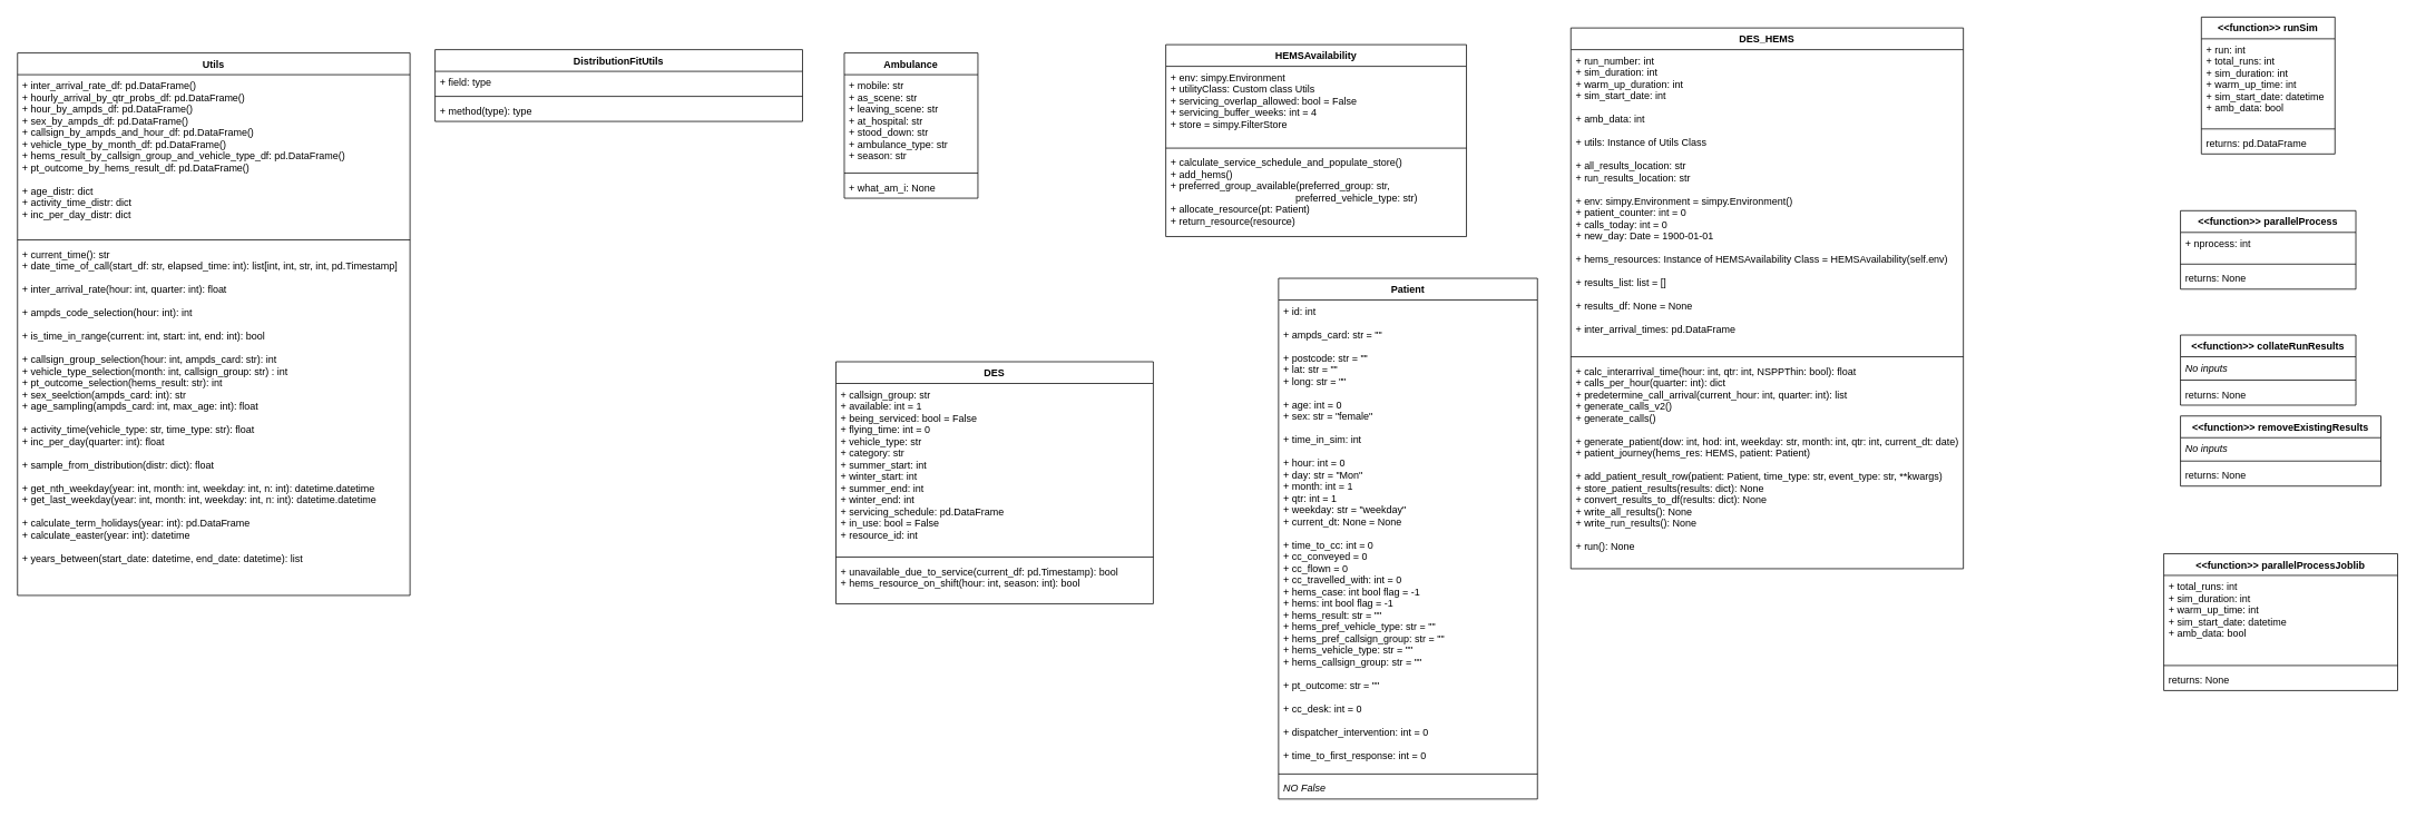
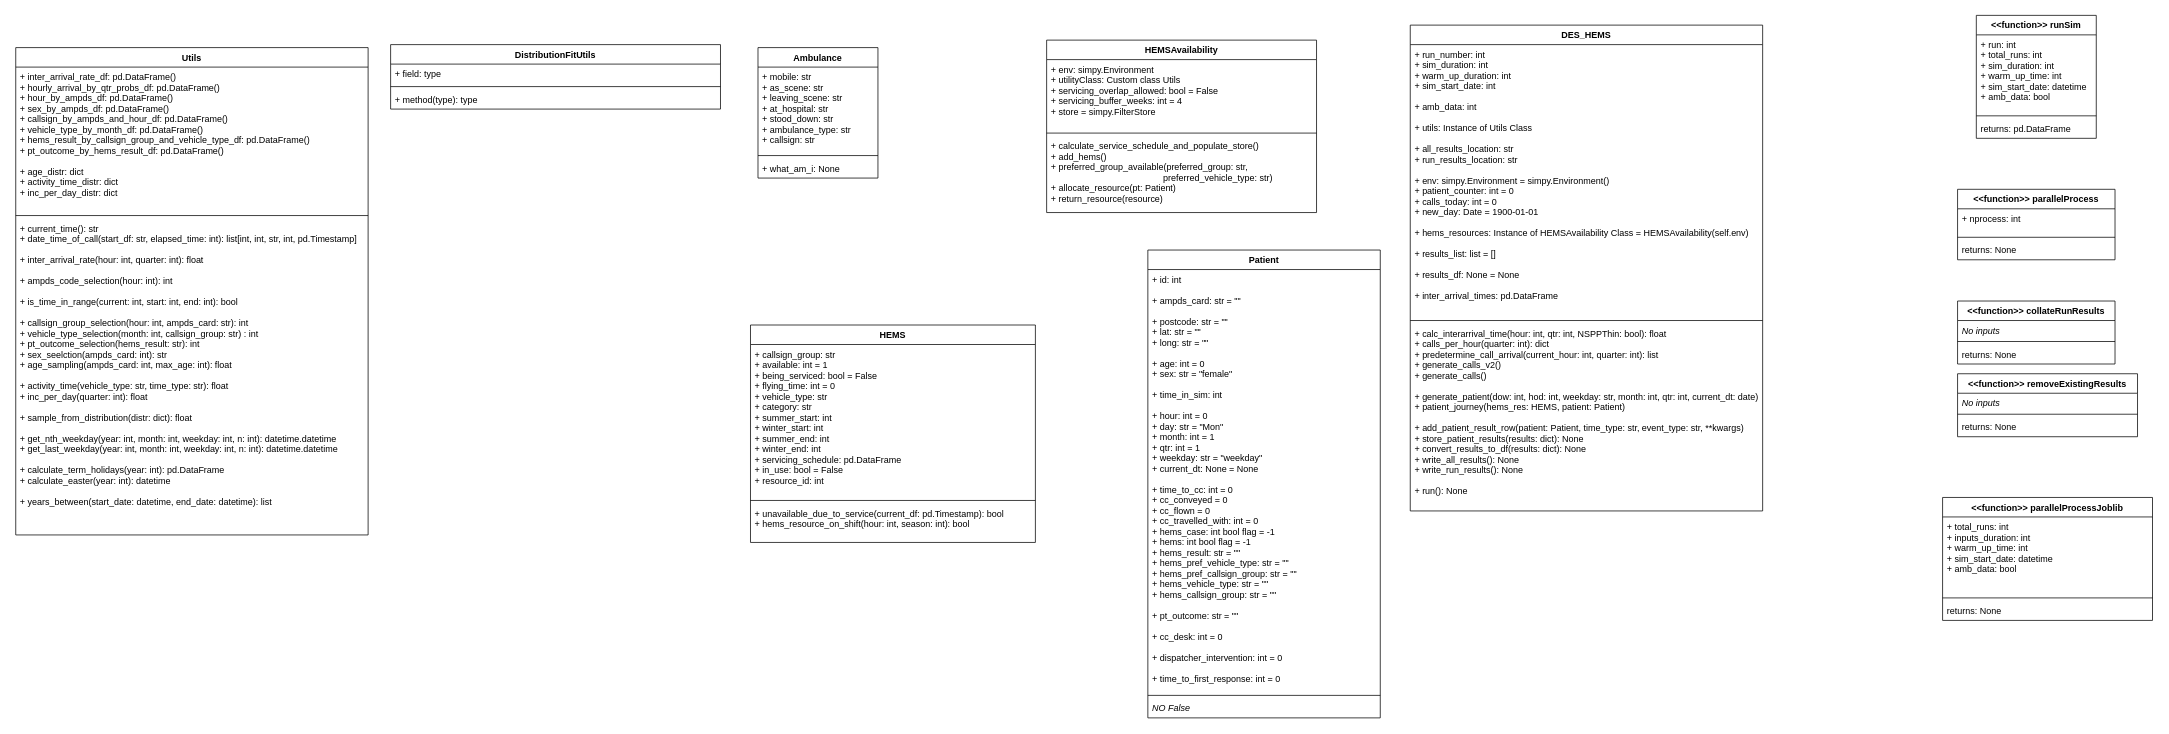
  <mxCell id="0" />
  <mxCell id="1" parent="0" />
  <mxCell id="2" value="Ambulance" style="swimlane;fontStyle=1;align=center;verticalAlign=top;childLayout=stackLayout;horizontal=1;startSize=26;horizontalStack=0;resizeParent=1;resizeParentMax=0;resizeLast=0;collapsible=1;marginBottom=0;" vertex="1" parent="1"><mxGeometry x="1010" y="63" width="160" height="174" as="geometry" /></mxCell>
- <mxCell id="3" value="+ mobile: str&#10;+ as_scene: str&#10;+ leaving_scene: str&#10;+ at_hospital: str&#10;+ stood_down: str&#10;+ ambulance_type: str&#10;+ season: str" style="text;strokeColor=none;fillColor=none;align=left;verticalAlign=top;spacingLeft=4;spacingRight=4;overflow=hidden;rotatable=0;points=[[0,0.5],[1,0.5]];portConstraint=eastwest;" vertex="1" parent="2"><mxGeometry y="26" width="160" height="114" as="geometry" /></mxCell>
+ <mxCell id="3" value="+ mobile: str&#10;+ as_scene: str&#10;+ leaving_scene: str&#10;+ at_hospital: str&#10;+ stood_down: str&#10;+ ambulance_type: str&#10;+ callsign: str" style="text;strokeColor=none;fillColor=none;align=left;verticalAlign=top;spacingLeft=4;spacingRight=4;overflow=hidden;rotatable=0;points=[[0,0.5],[1,0.5]];portConstraint=eastwest;" vertex="1" parent="2"><mxGeometry y="26" width="160" height="114" as="geometry" /></mxCell>
  <mxCell id="4" value="" style="line;strokeWidth=1;fillColor=none;align=left;verticalAlign=middle;spacingTop=-1;spacingLeft=3;spacingRight=3;rotatable=0;labelPosition=right;points=[];portConstraint=eastwest;strokeColor=inherit;" vertex="1" parent="2"><mxGeometry y="140" width="160" height="8" as="geometry" /></mxCell>
  <mxCell id="5" value="+ what_am_i: None" style="text;strokeColor=none;fillColor=none;align=left;verticalAlign=top;spacingLeft=4;spacingRight=4;overflow=hidden;rotatable=0;points=[[0,0.5],[1,0.5]];portConstraint=eastwest;" vertex="1" parent="2"><mxGeometry y="148" width="160" height="26" as="geometry" /></mxCell>
- <mxCell id="6" value="DES" style="swimlane;fontStyle=1;align=center;verticalAlign=top;childLayout=stackLayout;horizontal=1;startSize=26;horizontalStack=0;resizeParent=1;resizeParentMax=0;resizeLast=0;collapsible=1;marginBottom=0;" vertex="1" parent="1"><mxGeometry x="1000" y="433" width="380" height="290" as="geometry" /></mxCell>
+ <mxCell id="6" value="HEMS" style="swimlane;fontStyle=1;align=center;verticalAlign=top;childLayout=stackLayout;horizontal=1;startSize=26;horizontalStack=0;resizeParent=1;resizeParentMax=0;resizeLast=0;collapsible=1;marginBottom=0;" vertex="1" parent="1"><mxGeometry x="1000" y="433" width="380" height="290" as="geometry" /></mxCell>
  <mxCell id="7" value="+ callsign_group: str&#10;+ available: int = 1&#10;+ being_serviced: bool = False&#10;+ flying_time: int = 0&#10;+ vehicle_type: str&#10;+ category: str&#10;+ summer_start: int&#10;+ winter_start: int&#10;+ summer_end: int&#10;+ winter_end: int&#10;+ servicing_schedule: pd.DataFrame&#10;+ in_use: bool = False&#10;+ resource_id: int" style="text;strokeColor=none;fillColor=none;align=left;verticalAlign=top;spacingLeft=4;spacingRight=4;overflow=hidden;rotatable=0;points=[[0,0.5],[1,0.5]];portConstraint=eastwest;" vertex="1" parent="6"><mxGeometry y="26" width="380" height="204" as="geometry" /></mxCell>
  <mxCell id="8" value="" style="line;strokeWidth=1;fillColor=none;align=left;verticalAlign=middle;spacingTop=-1;spacingLeft=3;spacingRight=3;rotatable=0;labelPosition=right;points=[];portConstraint=eastwest;strokeColor=inherit;" vertex="1" parent="6"><mxGeometry y="230" width="380" height="8" as="geometry" /></mxCell>
  <mxCell id="9" value="+ unavailable_due_to_service(current_df: pd.Timestamp): bool&#10;+ hems_resource_on_shift(hour: int, season: int): bool" style="text;strokeColor=none;fillColor=none;align=left;verticalAlign=top;spacingLeft=4;spacingRight=4;overflow=hidden;rotatable=0;points=[[0,0.5],[1,0.5]];portConstraint=eastwest;" vertex="1" parent="6"><mxGeometry y="238" width="380" height="52" as="geometry" /></mxCell>
  <mxCell id="10" value="HEMSAvailability" style="swimlane;fontStyle=1;align=center;verticalAlign=top;childLayout=stackLayout;horizontal=1;startSize=26;horizontalStack=0;resizeParent=1;resizeParentMax=0;resizeLast=0;collapsible=1;marginBottom=0;" vertex="1" parent="1"><mxGeometry x="1395" y="53" width="360" height="230" as="geometry" /></mxCell>
  <mxCell id="11" value="+ env: simpy.Environment&#10;+ utilityClass: Custom class Utils&#10;+ servicing_overlap_allowed: bool = False&#10;+ servicing_buffer_weeks: int = 4&#10;+ store = simpy.FilterStore&#10;" style="text;strokeColor=none;fillColor=none;align=left;verticalAlign=top;spacingLeft=4;spacingRight=4;overflow=hidden;rotatable=0;points=[[0,0.5],[1,0.5]];portConstraint=eastwest;" vertex="1" parent="10"><mxGeometry y="26" width="360" height="94" as="geometry" /></mxCell>
  <mxCell id="12" value="" style="line;strokeWidth=1;fillColor=none;align=left;verticalAlign=middle;spacingTop=-1;spacingLeft=3;spacingRight=3;rotatable=0;labelPosition=right;points=[];portConstraint=eastwest;strokeColor=inherit;" vertex="1" parent="10"><mxGeometry y="120" width="360" height="8" as="geometry" /></mxCell>
  <mxCell id="13" value="+ calculate_service_schedule_and_populate_store()&#10;+ add_hems()&#10;+ preferred_group_available(preferred_group: str, &#10;                                              preferred_vehicle_type: str)&#10;+ allocate_resource(pt: Patient)&#10;+ return_resource(resource)" style="text;strokeColor=none;fillColor=none;align=left;verticalAlign=top;spacingLeft=4;spacingRight=4;overflow=hidden;rotatable=0;points=[[0,0.5],[1,0.5]];portConstraint=eastwest;" vertex="1" parent="10"><mxGeometry y="128" width="360" height="102" as="geometry" /></mxCell>
  <mxCell id="14" value="Patient" style="swimlane;fontStyle=1;align=center;verticalAlign=top;childLayout=stackLayout;horizontal=1;startSize=26;horizontalStack=0;resizeParent=1;resizeParentMax=0;resizeLast=0;collapsible=1;marginBottom=0;" vertex="1" parent="1"><mxGeometry x="1530" y="333" width="310" height="624" as="geometry" /></mxCell>
  <mxCell id="15" value="+ id: int&#10;&#10;+ ampds_card: str = &quot;&quot;&#10;&#10;+ postcode: str = &quot;&quot;&#10;+ lat: str = &quot;&quot;&#10;+ long: str = &quot;&quot;&#10;&#10;+ age: int = 0&#10;+ sex: str = &quot;female&quot;&#10;&#10;+ time_in_sim: int&#10;&#10;+ hour: int = 0&#10;+ day: str = &quot;Mon&quot;&#10;+ month: int = 1&#10;+ qtr: int = 1&#10;+ weekday: str = &quot;weekday&quot;&#10;+ current_dt: None = None&#10;&#10;+ time_to_cc: int = 0&#10;+ cc_conveyed = 0&#10;+ cc_flown = 0&#10;+ cc_travelled_with: int = 0&#10;+ hems_case: int bool flag = -1&#10;+ hems: int bool flag = -1&#10;+ hems_result: str = &quot;&quot;&#10;+ hems_pref_vehicle_type: str = &quot;&quot;&#10;+ hems_pref_callsign_group: str = &quot;&quot;&#10;+ hems_vehicle_type: str = &quot;&quot;&#10;+ hems_callsign_group: str = &quot;&quot;&#10;&#10;+ pt_outcome: str = &quot;&quot;&#10;&#10;+ cc_desk: int = 0&#10;&#10;+ dispatcher_intervention: int = 0&#10;&#10;+ time_to_first_response: int = 0" style="text;strokeColor=none;fillColor=none;align=left;verticalAlign=top;spacingLeft=4;spacingRight=4;overflow=hidden;rotatable=0;points=[[0,0.5],[1,0.5]];portConstraint=eastwest;" vertex="1" parent="14"><mxGeometry y="26" width="310" height="564" as="geometry" /></mxCell>
  <mxCell id="16" value="" style="line;strokeWidth=1;fillColor=none;align=left;verticalAlign=middle;spacingTop=-1;spacingLeft=3;spacingRight=3;rotatable=0;labelPosition=right;points=[];portConstraint=eastwest;strokeColor=inherit;" vertex="1" parent="14"><mxGeometry y="590" width="310" height="8" as="geometry" /></mxCell>
  <mxCell id="17" value="NO False" style="text;strokeColor=none;fillColor=none;align=left;verticalAlign=top;spacingLeft=4;spacingRight=4;overflow=hidden;rotatable=0;points=[[0,0.5],[1,0.5]];portConstraint=eastwest;fontStyle=2" vertex="1" parent="14"><mxGeometry y="598" width="310" height="26" as="geometry" /></mxCell>
  <mxCell id="18" value="DES_HEMS" style="swimlane;fontStyle=1;align=center;verticalAlign=top;childLayout=stackLayout;horizontal=1;startSize=26;horizontalStack=0;resizeParent=1;resizeParentMax=0;resizeLast=0;collapsible=1;marginBottom=0;" vertex="1" parent="1"><mxGeometry x="1880" y="33" width="470" height="648" as="geometry" /></mxCell>
  <mxCell id="19" value="+ run_number: int&#10;+ sim_duration: int&#10;+ warm_up_duration: int&#10;+ sim_start_date: int&#10;&#10;+ amb_data: int&#10;&#10;+ utils: Instance of Utils Class&#10;&#10;+ all_results_location: str&#10;+ run_results_location: str&#10;&#10;+ env: simpy.Environment = simpy.Environment() &#10;+ patient_counter: int = 0&#10;+ calls_today: int = 0&#10;+ new_day: Date = 1900-01-01&#10;&#10;+ hems_resources: Instance of HEMSAvailability Class = HEMSAvailability(self.env)&#10;&#10;+ results_list: list = []&#10;&#10;+ results_df: None = None&#10;&#10;+ inter_arrival_times: pd.DataFrame" style="text;strokeColor=none;fillColor=none;align=left;verticalAlign=top;spacingLeft=4;spacingRight=4;overflow=hidden;rotatable=0;points=[[0,0.5],[1,0.5]];portConstraint=eastwest;" vertex="1" parent="18"><mxGeometry y="26" width="470" height="364" as="geometry" /></mxCell>
  <mxCell id="20" value="" style="line;strokeWidth=1;fillColor=none;align=left;verticalAlign=middle;spacingTop=-1;spacingLeft=3;spacingRight=3;rotatable=0;labelPosition=right;points=[];portConstraint=eastwest;strokeColor=inherit;" vertex="1" parent="18"><mxGeometry y="390" width="470" height="8" as="geometry" /></mxCell>
  <mxCell id="21" value="+ calc_interarrival_time(hour: int, qtr: int, NSPPThin: bool): float&#10;+ calls_per_hour(quarter: int): dict&#10;+ predetermine_call_arrival(current_hour: int, quarter: int): list&#10;+ generate_calls_v2()&#10;+ generate_calls()&#10;&#10;+ generate_patient(dow: int, hod: int, weekday: str, month: int, qtr: int, current_dt: date)&#10;+ patient_journey(hems_res: HEMS, patient: Patient)&#10;&#10;+ add_patient_result_row(patient: Patient, time_type: str, event_type: str, **kwargs)&#10;+ store_patient_results(results: dict): None&#10;+ convert_results_to_df(results: dict): None&#10;+ write_all_results(): None&#10;+ write_run_results(): None&#10;&#10;+ run(): None" style="text;strokeColor=none;fillColor=none;align=left;verticalAlign=top;spacingLeft=4;spacingRight=4;overflow=hidden;rotatable=0;points=[[0,0.5],[1,0.5]];portConstraint=eastwest;" vertex="1" parent="18"><mxGeometry y="398" width="470" height="250" as="geometry" /></mxCell>
  <mxCell id="22" value="Utils" style="swimlane;fontStyle=1;align=center;verticalAlign=top;childLayout=stackLayout;horizontal=1;startSize=26;horizontalStack=0;resizeParent=1;resizeParentMax=0;resizeLast=0;collapsible=1;marginBottom=0;" vertex="1" parent="1"><mxGeometry x="20" y="63" width="470" height="650" as="geometry" /></mxCell>
  <mxCell id="23" value="+ inter_arrival_rate_df: pd.DataFrame()&#10;+ hourly_arrival_by_qtr_probs_df: pd.DataFrame()&#10;+ hour_by_ampds_df: pd.DataFrame()&#10;+ sex_by_ampds_df: pd.DataFrame()&#10;+ callsign_by_ampds_and_hour_df: pd.DataFrame()&#10;+ vehicle_type_by_month_df: pd.DataFrame()&#10;+ hems_result_by_callsign_group_and_vehicle_type_df: pd.DataFrame()&#10;+ pt_outcome_by_hems_result_df: pd.DataFrame()&#10;&#10;+ age_distr: dict&#10;+ activity_time_distr: dict&#10;+ inc_per_day_distr: dict&#10;&#10;" style="text;strokeColor=none;fillColor=none;align=left;verticalAlign=top;spacingLeft=4;spacingRight=4;overflow=hidden;rotatable=0;points=[[0,0.5],[1,0.5]];portConstraint=eastwest;" vertex="1" parent="22"><mxGeometry y="26" width="470" height="194" as="geometry" /></mxCell>
  <mxCell id="24" value="" style="line;strokeWidth=1;fillColor=none;align=left;verticalAlign=middle;spacingTop=-1;spacingLeft=3;spacingRight=3;rotatable=0;labelPosition=right;points=[];portConstraint=eastwest;strokeColor=inherit;" vertex="1" parent="22"><mxGeometry y="220" width="470" height="8" as="geometry" /></mxCell>
  <mxCell id="25" value="+ current_time(): str&#10;+ date_time_of_call(start_df: str, elapsed_time: int): list[int, int, str, int, pd.Timestamp]&#10;&#10;+ inter_arrival_rate(hour: int, quarter: int): float&#10;&#10;+ ampds_code_selection(hour: int): int&#10;&#10;+ is_time_in_range(current: int, start: int, end: int): bool&#10;&#10;+ callsign_group_selection(hour: int, ampds_card: str): int&#10;+ vehicle_type_selection(month: int, callsign_group: str) : int&#10;+ pt_outcome_selection(hems_result: str): int&#10;+ sex_seelction(ampds_card: int): str&#10;+ age_sampling(ampds_card: int, max_age: int): float&#10;&#10;+ activity_time(vehicle_type: str, time_type: str): float&#10;+ inc_per_day(quarter: int): float&#10;&#10;+ sample_from_distribution(distr: dict): float&#10;&#10;+ get_nth_weekday(year: int, month: int, weekday: int, n: int): datetime.datetime&#10;+ get_last_weekday(year: int, month: int, weekday: int, n: int): datetime.datetime&#10;&#10;+ calculate_term_holidays(year: int): pd.DataFrame&#10;+ calculate_easter(year: int): datetime&#10;&#10;+ years_between(start_date: datetime, end_date: datetime): list" style="text;strokeColor=none;fillColor=none;align=left;verticalAlign=top;spacingLeft=4;spacingRight=4;overflow=hidden;rotatable=0;points=[[0,0.5],[1,0.5]];portConstraint=eastwest;" vertex="1" parent="22"><mxGeometry y="228" width="470" height="422" as="geometry" /></mxCell>
  <mxCell id="26" value="DistributionFitUtils" style="swimlane;fontStyle=1;align=center;verticalAlign=top;childLayout=stackLayout;horizontal=1;startSize=26;horizontalStack=0;resizeParent=1;resizeParentMax=0;resizeLast=0;collapsible=1;marginBottom=0;" vertex="1" parent="1"><mxGeometry x="520" y="59" width="440" height="86" as="geometry" /></mxCell>
  <mxCell id="27" value="+ field: type" style="text;strokeColor=none;fillColor=none;align=left;verticalAlign=top;spacingLeft=4;spacingRight=4;overflow=hidden;rotatable=0;points=[[0,0.5],[1,0.5]];portConstraint=eastwest;" vertex="1" parent="26"><mxGeometry y="26" width="440" height="26" as="geometry" /></mxCell>
  <mxCell id="28" value="" style="line;strokeWidth=1;fillColor=none;align=left;verticalAlign=middle;spacingTop=-1;spacingLeft=3;spacingRight=3;rotatable=0;labelPosition=right;points=[];portConstraint=eastwest;strokeColor=inherit;" vertex="1" parent="26"><mxGeometry y="52" width="440" height="8" as="geometry" /></mxCell>
  <mxCell id="29" value="+ method(type): type" style="text;strokeColor=none;fillColor=none;align=left;verticalAlign=top;spacingLeft=4;spacingRight=4;overflow=hidden;rotatable=0;points=[[0,0.5],[1,0.5]];portConstraint=eastwest;" vertex="1" parent="26"><mxGeometry y="60" width="440" height="26" as="geometry" /></mxCell>
  <mxCell id="30" value="&lt;&lt;function&gt;&gt; runSim" style="swimlane;fontStyle=1;align=center;verticalAlign=top;childLayout=stackLayout;horizontal=1;startSize=26;horizontalStack=0;resizeParent=1;resizeParentMax=0;resizeLast=0;collapsible=1;marginBottom=0;" vertex="1" parent="1"><mxGeometry x="2635" y="20" width="160" height="164" as="geometry" /></mxCell>
  <mxCell id="31" value="+ run: int&#10;+ total_runs: int&#10;+ sim_duration: int&#10;+ warm_up_time: int&#10;+ sim_start_date: datetime&#10;+ amb_data: bool" style="text;strokeColor=none;fillColor=none;align=left;verticalAlign=top;spacingLeft=4;spacingRight=4;overflow=hidden;rotatable=0;points=[[0,0.5],[1,0.5]];portConstraint=eastwest;" vertex="1" parent="30"><mxGeometry y="26" width="160" height="104" as="geometry" /></mxCell>
  <mxCell id="32" value="" style="line;strokeWidth=1;fillColor=none;align=left;verticalAlign=middle;spacingTop=-1;spacingLeft=3;spacingRight=3;rotatable=0;labelPosition=right;points=[];portConstraint=eastwest;strokeColor=inherit;" vertex="1" parent="30"><mxGeometry y="130" width="160" height="8" as="geometry" /></mxCell>
  <mxCell id="33" value="returns: pd.DataFrame" style="text;strokeColor=none;fillColor=none;align=left;verticalAlign=top;spacingLeft=4;spacingRight=4;overflow=hidden;rotatable=0;points=[[0,0.5],[1,0.5]];portConstraint=eastwest;" vertex="1" parent="30"><mxGeometry y="138" width="160" height="26" as="geometry" /></mxCell>
  <mxCell id="34" value="&lt;&lt;function&gt;&gt; parallelProcess" style="swimlane;fontStyle=1;align=center;verticalAlign=top;childLayout=stackLayout;horizontal=1;startSize=26;horizontalStack=0;resizeParent=1;resizeParentMax=0;resizeLast=0;collapsible=1;marginBottom=0;" vertex="1" parent="1"><mxGeometry x="2610" y="252" width="210" height="94" as="geometry" /></mxCell>
  <mxCell id="35" value="+ nprocess: int" style="text;strokeColor=none;fillColor=none;align=left;verticalAlign=top;spacingLeft=4;spacingRight=4;overflow=hidden;rotatable=0;points=[[0,0.5],[1,0.5]];portConstraint=eastwest;" vertex="1" parent="34"><mxGeometry y="26" width="210" height="34" as="geometry" /></mxCell>
  <mxCell id="36" value="" style="line;strokeWidth=1;fillColor=none;align=left;verticalAlign=middle;spacingTop=-1;spacingLeft=3;spacingRight=3;rotatable=0;labelPosition=right;points=[];portConstraint=eastwest;strokeColor=inherit;" vertex="1" parent="34"><mxGeometry y="60" width="210" height="8" as="geometry" /></mxCell>
  <mxCell id="37" value="returns: None" style="text;strokeColor=none;fillColor=none;align=left;verticalAlign=top;spacingLeft=4;spacingRight=4;overflow=hidden;rotatable=0;points=[[0,0.5],[1,0.5]];portConstraint=eastwest;" vertex="1" parent="34"><mxGeometry y="68" width="210" height="26" as="geometry" /></mxCell>
  <mxCell id="38" value="&lt;&lt;function&gt;&gt; collateRunResults" style="swimlane;fontStyle=1;align=center;verticalAlign=top;childLayout=stackLayout;horizontal=1;startSize=26;horizontalStack=0;resizeParent=1;resizeParentMax=0;resizeLast=0;collapsible=1;marginBottom=0;" vertex="1" parent="1"><mxGeometry x="2610" y="401" width="210" height="84" as="geometry" /></mxCell>
  <mxCell id="39" value="No inputs" style="text;strokeColor=none;fillColor=none;align=left;verticalAlign=top;spacingLeft=4;spacingRight=4;overflow=hidden;rotatable=0;points=[[0,0.5],[1,0.5]];portConstraint=eastwest;fontStyle=2" vertex="1" parent="38"><mxGeometry y="26" width="210" height="24" as="geometry" /></mxCell>
  <mxCell id="40" value="" style="line;strokeWidth=1;fillColor=none;align=left;verticalAlign=middle;spacingTop=-1;spacingLeft=3;spacingRight=3;rotatable=0;labelPosition=right;points=[];portConstraint=eastwest;strokeColor=inherit;" vertex="1" parent="38"><mxGeometry y="50" width="210" height="8" as="geometry" /></mxCell>
  <mxCell id="41" value="returns: None" style="text;strokeColor=none;fillColor=none;align=left;verticalAlign=top;spacingLeft=4;spacingRight=4;overflow=hidden;rotatable=0;points=[[0,0.5],[1,0.5]];portConstraint=eastwest;" vertex="1" parent="38"><mxGeometry y="58" width="210" height="26" as="geometry" /></mxCell>
  <mxCell id="42" value="&lt;&lt;function&gt;&gt; removeExistingResults" style="swimlane;fontStyle=1;align=center;verticalAlign=top;childLayout=stackLayout;horizontal=1;startSize=26;horizontalStack=0;resizeParent=1;resizeParentMax=0;resizeLast=0;collapsible=1;marginBottom=0;" vertex="1" parent="1"><mxGeometry x="2610" y="498" width="240" height="84" as="geometry" /></mxCell>
  <mxCell id="43" value="No inputs" style="text;strokeColor=none;fillColor=none;align=left;verticalAlign=top;spacingLeft=4;spacingRight=4;overflow=hidden;rotatable=0;points=[[0,0.5],[1,0.5]];portConstraint=eastwest;fontStyle=2" vertex="1" parent="42"><mxGeometry y="26" width="240" height="24" as="geometry" /></mxCell>
  <mxCell id="44" value="" style="line;strokeWidth=1;fillColor=none;align=left;verticalAlign=middle;spacingTop=-1;spacingLeft=3;spacingRight=3;rotatable=0;labelPosition=right;points=[];portConstraint=eastwest;strokeColor=inherit;" vertex="1" parent="42"><mxGeometry y="50" width="240" height="8" as="geometry" /></mxCell>
  <mxCell id="45" value="returns: None" style="text;strokeColor=none;fillColor=none;align=left;verticalAlign=top;spacingLeft=4;spacingRight=4;overflow=hidden;rotatable=0;points=[[0,0.5],[1,0.5]];portConstraint=eastwest;" vertex="1" parent="42"><mxGeometry y="58" width="240" height="26" as="geometry" /></mxCell>
  <mxCell id="46" value="&lt;&lt;function&gt;&gt; parallelProcessJoblib" style="swimlane;fontStyle=1;align=center;verticalAlign=top;childLayout=stackLayout;horizontal=1;startSize=26;horizontalStack=0;resizeParent=1;resizeParentMax=0;resizeLast=0;collapsible=1;marginBottom=0;" vertex="1" parent="1"><mxGeometry x="2590" y="663" width="280" height="164" as="geometry" /></mxCell>
- <mxCell id="47" value="+ total_runs: int&#10;+ sim_duration: int&#10;+ warm_up_time: int&#10;+ sim_start_date: datetime&#10;+ amb_data: bool" style="text;strokeColor=none;fillColor=none;align=left;verticalAlign=top;spacingLeft=4;spacingRight=4;overflow=hidden;rotatable=0;points=[[0,0.5],[1,0.5]];portConstraint=eastwest;" vertex="1" parent="46"><mxGeometry y="26" width="280" height="104" as="geometry" /></mxCell>
+ <mxCell id="47" value="+ total_runs: int&#10;+ inputs_duration: int&#10;+ warm_up_time: int&#10;+ sim_start_date: datetime&#10;+ amb_data: bool" style="text;strokeColor=none;fillColor=none;align=left;verticalAlign=top;spacingLeft=4;spacingRight=4;overflow=hidden;rotatable=0;points=[[0,0.5],[1,0.5]];portConstraint=eastwest;" vertex="1" parent="46"><mxGeometry y="26" width="280" height="104" as="geometry" /></mxCell>
  <mxCell id="48" value="" style="line;strokeWidth=1;fillColor=none;align=left;verticalAlign=middle;spacingTop=-1;spacingLeft=3;spacingRight=3;rotatable=0;labelPosition=right;points=[];portConstraint=eastwest;strokeColor=inherit;" vertex="1" parent="46"><mxGeometry y="130" width="280" height="8" as="geometry" /></mxCell>
  <mxCell id="49" value="returns: None" style="text;strokeColor=none;fillColor=none;align=left;verticalAlign=top;spacingLeft=4;spacingRight=4;overflow=hidden;rotatable=0;points=[[0,0.5],[1,0.5]];portConstraint=eastwest;" vertex="1" parent="46"><mxGeometry y="138" width="280" height="26" as="geometry" /></mxCell>
